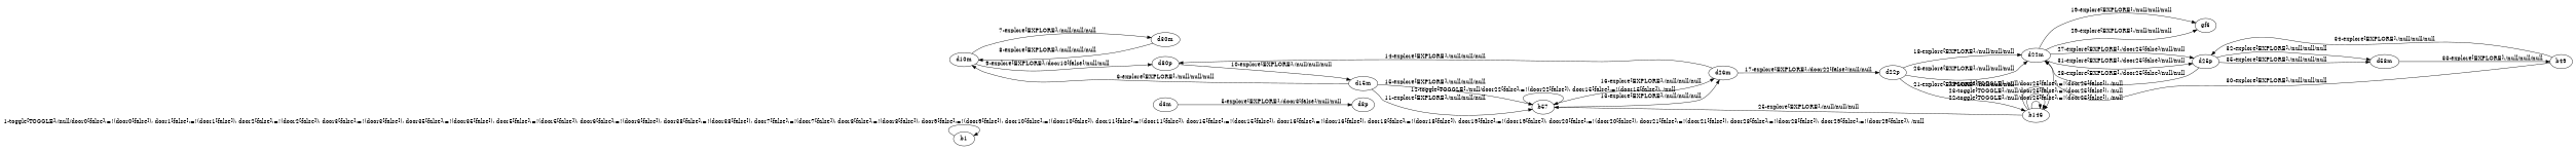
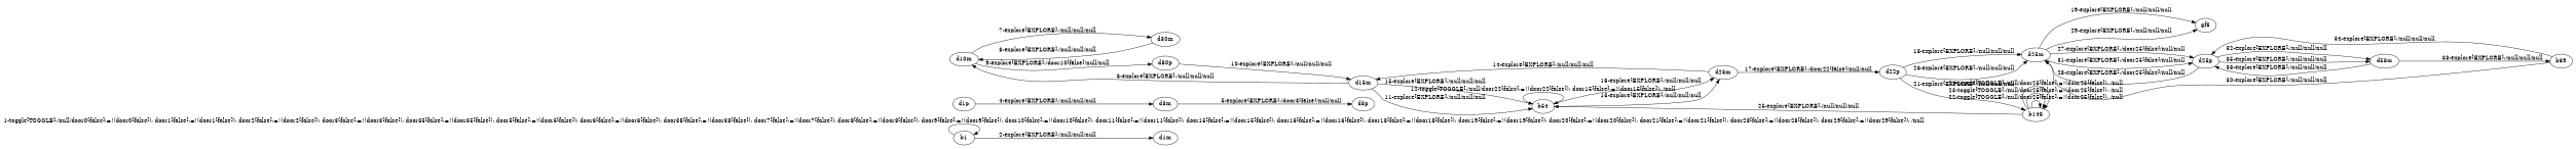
  digraph {
    rankdir=LR
    n1 [label=b1]
+   d1m
+   d1p
    d3m
    d3p
    d10m
    d30m
    n8 [label=d80p]
    d15m
-   b57
+   b57 [label=b54]
    n11 [label=d26m]
    d22p
-   d25m [label=d22m]
+   d25m
    b146
    gf6
    d25p
    n17 [label=d58m]
-   b69 [label=b49]
+   b69
    n1 -> n1 [label="1-toggle[TOGGLE];/null/door0[false]:=!(door0[false]); door1[false]:=!(door1[false]); door2[false]:=!(door2[false]); door3[false]:=!(door3[false]); door35[false]:=!(door35[false]); door5[false]:=!(door5[false]); door6[false]:=!(door6[false]); door38[false]:=!(door38[false]); door7[false]:=!(door7[false]); door8[false]:=!(door8[false]); door9[false]:=!(door9[false]); door10[false]:=!(door10[false]); door11[false]:=!(door11[false]); door15[false]:=!(door15[false]); door16[false]:=!(door16[false]); door18[false]:=!(door18[false]); door19[false]:=!(door19[false]); door20[false]:=!(door20[false]); door21[false]:=!(door21[false]); door28[false]:=!(door28[false]); door29[false]:=!(door29[false]); /null"]
+   n1 -> d1m [label="2-explore[EXPLORE];/null/null/null"]
+   d1p -> d3m [label="4-explore[EXPLORE];/null/null/null"]
    d3m -> d3p [label="5-explore[EXPLORE];/door3[false]/null/null"]
    d10m -> d30m [label="7-explore[EXPLORE];/null/null/null"]
    d10m -> n8 [label="9-explore[EXPLORE];/door10[false]/null/null"]
    d30m -> d10m [label="8-explore[EXPLORE];/null/null/null"]
    n8 -> d15m [label="10-explore[EXPLORE];/null/null/null"]
    d15m -> d10m [label="6-explore[EXPLORE];/null/null/null"]
    d15m -> b57 [label="11-explore[EXPLORE];/null/null/null"]
    d15m -> b57 [label="15-explore[EXPLORE];/null/null/null"]
    b57 -> b57 [label="12-toggle[TOGGLE];/null/door22[false]:=!(door22[false]); door15[false]:=!(door15[false]); /null"]
    b57 -> n11 [label="13-explore[EXPLORE];/null/null/null"]
    b57 -> n11 [label="16-explore[EXPLORE];/null/null/null"]
-   n11 -> n8 [label="14-explore[EXPLORE];/null/null/null"]
+   n11 -> d15m [label="14-explore[EXPLORE];/null/null/null"]
    n11 -> d22p [label="17-explore[EXPLORE];/door22[false]/null/null"]
    d22p -> d25m [label="18-explore[EXPLORE];/null/null/null"]
    d22p -> d25m [label="26-explore[EXPLORE];/null/null/null"]
    d22p -> b146 [label="21-explore[EXPLORE];/null/null/null"]
    d25m -> gf6 [label="19-explore[EXPLORE];/null/null/null"]
    d25m -> gf6 [label="29-explore[EXPLORE];/null/null/null"]
    d25m -> d25p [label="27-explore[EXPLORE];/door25[false]/null/null"]
    d25m -> d25p [label="31-explore[EXPLORE];/door25[false]/null/null"]
    b146 -> b57 [label="25-explore[EXPLORE];/null/null/null"]
    b146 -> b146 [label="22-toggle[TOGGLE];/null/door25[false]:=!(door25[false]); /null"]
    b146 -> b146 [label="23-toggle[TOGGLE];/null/door25[false]:=!(door25[false]); /null"]
    b146 -> b146 [label="24-toggle[TOGGLE];/null/door25[false]:=!(door25[false]); /null"]
    d25p -> d25m [label="28-explore[EXPLORE];/door25[false]/null/null"]
    d25p -> n17 [label="32-explore[EXPLORE];/null/null/null"]
    d25p -> n17 [label="35-explore[EXPLORE];/null/null/null"]
+   n17 -> d25p [label="36-explore[EXPLORE];/null/null/null"]
    n17 -> b69 [label="33-explore[EXPLORE];/null/null/null"]
    b69 -> d25m [label="30-explore[EXPLORE];/null/null/null"]
    b69 -> d25p [label="34-explore[EXPLORE];/null/null/null"]
  }
